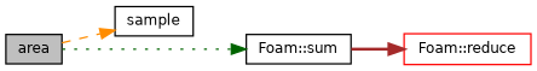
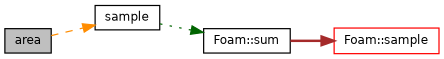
  digraph {
    rankdir=LR
    node [color=black fontname=Helvetica fontsize=10 shape=record]
    edge [fontname=Helvetica fontsize=10 labelfontname=Helvetica labelfontsize=10]
    n1 [fillcolor=grey75 fontcolor=black height=0.2 label=area style=filled width=0.4]
    n2 [height=0.2 label=sample width=0.4]
    n3 [height=0.2 label="Foam::sum" width=0.4]
-   n4 [color=red height=0.2 label="Foam::reduce" width=0.4]
+   n4 [color=red height=0.2 label="Foam::sample" width=0.4]
    n1 -> n2 [color=darkorange style=dashed]
-   n1 -> n3 [color=darkgreen style=dotted]
+   n2 -> n3 [color=darkgreen style=dotted]
    n3 -> n4 [color=brown style=bold]
  }
